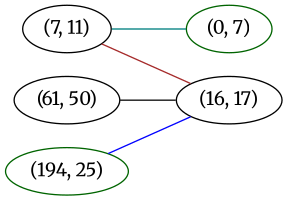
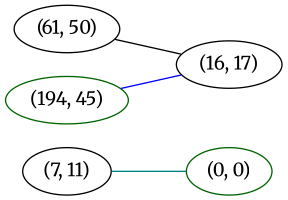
  graph {
    fontname=Merriweather
    rankdir=LR
    node [color=black fontname=Merriweather]
    edge [fontname=Merriweather weight=1]
-   "(0, 0)" [color=darkgreen label="(0, 7)"]
+   "(0, 0)" [color=darkgreen]
    "(7, 11)"
    n3 [label="(16, 17)"]
    n4 [label="(61, 50)"]
-   "(194, 25)" [color=darkgreen]
+   "(194, 25)" [color=darkgreen label="(194, 45)"]
    "(7, 11)" -- "(0, 0)" [color=teal weight=4]
-   "(7, 11)" -- n3 [color=brown]
    n4 -- n3 [color=black]
    "(194, 25)" -- n3 [color=blue]
  }
